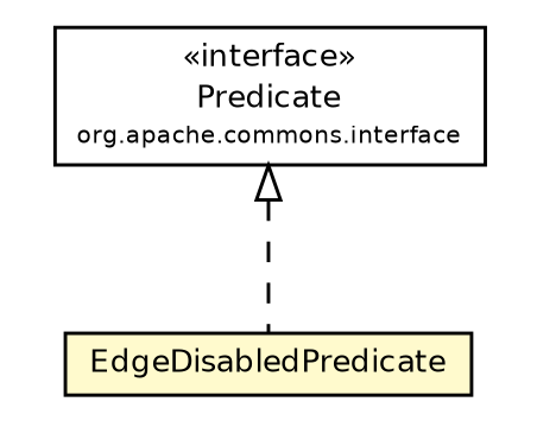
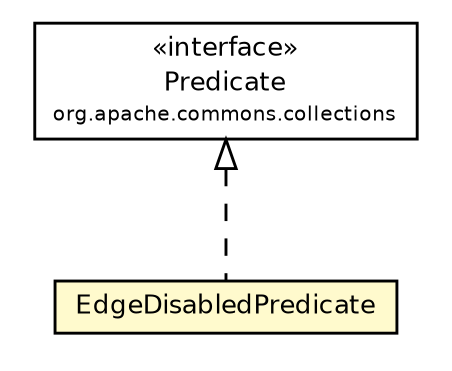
  digraph {
    node [fontcolor=black fontname=Helvetica fontsize=9.0 shape=plaintext]
    n1 [label=<<table border="0" cellborder="1" cellspacing="0" cellpadding="2" port="p" bgcolor="lemonChiffon" href="./EdgeDisabledPredicate.html"> 		<tr><td><table border="0" cellspacing="0" cellpadding="1"> 			<tr><td> EdgeDisabledPredicate </td></tr> 		</table></td></tr> 		</table>>]
-   n2 [label=<<table border="0" cellborder="1" cellspacing="0" cellpadding="2" port="p" href="http://java.sun.com/j2se/1.4.2/docs/api/org/apache/commons/collections/Predicate.html"> 		<tr><td><table border="0" cellspacing="0" cellpadding="1"> 			<tr><td> &laquo;interface&raquo; </td></tr> 			<tr><td> Predicate </td></tr> 			<tr><td><font point-size="7.0"> org.apache.commons.interface </font></td></tr> 		</table></td></tr> 		</table>>]
+   n2 [label=<<table border="0" cellborder="1" cellspacing="0" cellpadding="2" port="p" href="http://java.sun.com/j2se/1.4.2/docs/api/org/apache/commons/collections/Predicate.html"> 		<tr><td><table border="0" cellspacing="0" cellpadding="1"> 			<tr><td> &laquo;interface&raquo; </td></tr> 			<tr><td> Predicate </td></tr> 			<tr><td><font point-size="7.0"> org.apache.commons.collections </font></td></tr> 		</table></td></tr> 		</table>>]
    n2 -> n1 [arrowtail=empty dir=back fontname=Helvetica fontsize=10 headport=p labelfontname=Helvetica labelfontsize=10 style=dashed tailport=p]
  }
